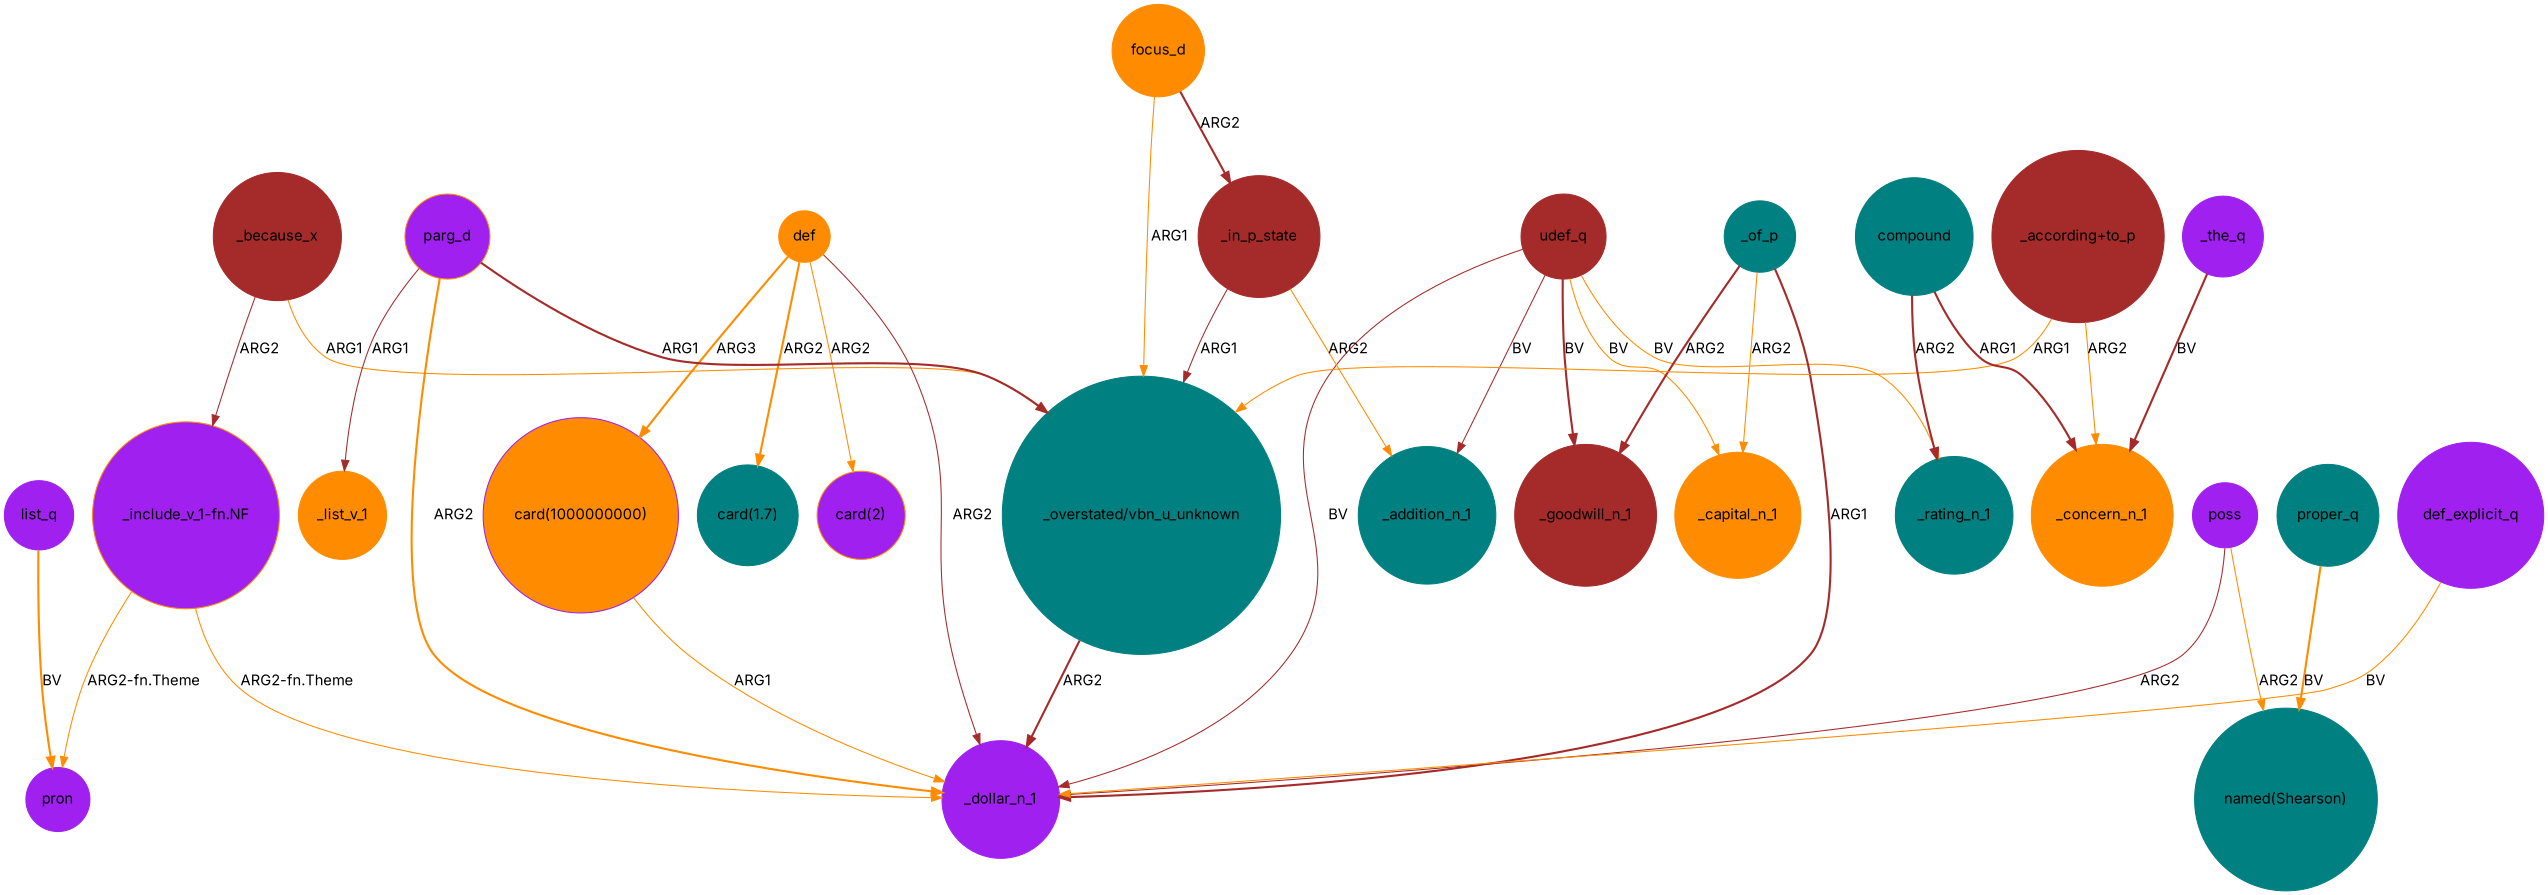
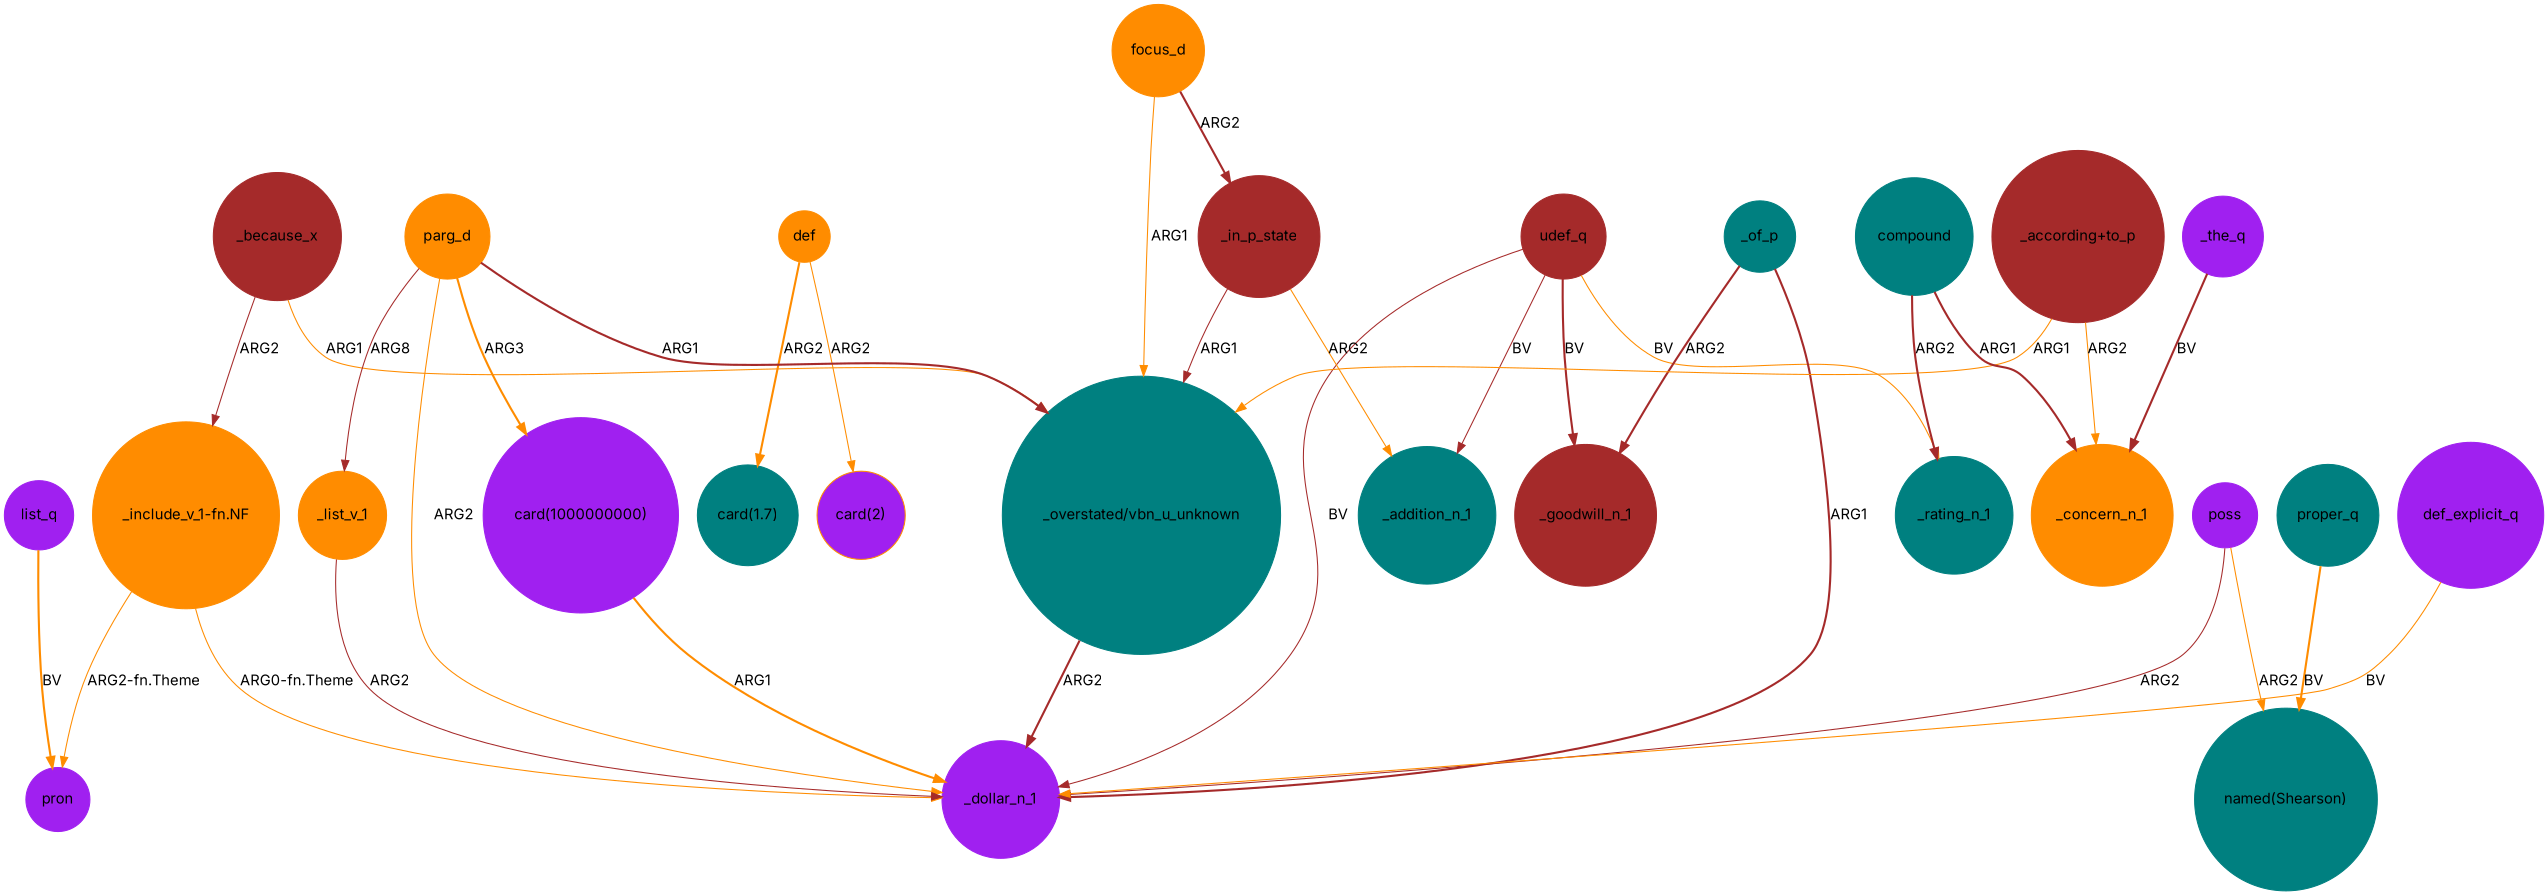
  digraph {
    fontname=Inter
    node [color=darkorange fontname=Inter shape=circle style=filled]
    edge [color=darkorange fontname=Inter style=solid]
    _dollar_n_1 [color=purple]
-   "_include_v_1-fn.NF" [fillcolor=purple]
+   "_include_v_1-fn.NF"
    pron [color=purple]
    udef_q [color=brown]
    _goodwill_n_1 [color=brown]
    _rating_n_1 [color=teal]
    _addition_n_1 [color=teal]
-   _capital_n_1
    proper_q [color=teal]
    "named(Shearson)" [color=teal]
    _because_x [color=brown]
    "_overstated/vbn_u_unknown" [color=teal]
    n13 [label=def]
    "card(1.7)" [color=teal]
-   "card(1000000000)" [color=purple fillcolor=darkorange]
+   "card(1000000000)" [color=purple]
    "card(2)" [fillcolor=purple]
-   parg_d [fillcolor=purple]
+   parg_d
    _list_v_1
    _of_p [color=teal]
    poss [color=purple]
    focus_d
    _in_p_state [color=brown]
    "_according+to_p" [color=brown]
    _concern_n_1
    compound [color=teal]
    _the_q [color=purple]
    n27 [color=purple label=list_q]
    def_explicit_q [color=purple]
-   "_include_v_1-fn.NF" -> _dollar_n_1 [label="ARG2-fn.Theme"]
+   "_include_v_1-fn.NF" -> _dollar_n_1 [label="ARG0-fn.Theme"]
    "_include_v_1-fn.NF" -> pron [label="ARG2-fn.Theme"]
    udef_q -> _dollar_n_1 [color=brown label=BV]
    udef_q -> _goodwill_n_1 [color=brown label=BV style=bold]
    udef_q -> _rating_n_1 [label=BV]
    udef_q -> _addition_n_1 [color=brown label=BV]
-   udef_q -> _capital_n_1 [label=BV]
    proper_q -> "named(Shearson)" [label=BV style=bold]
    _because_x -> "_include_v_1-fn.NF" [color=brown label=ARG2]
    _because_x -> "_overstated/vbn_u_unknown" [label=ARG1]
    "_overstated/vbn_u_unknown" -> _dollar_n_1 [color=brown label=ARG2 style=bold]
    n13 -> "card(1.7)" [label=ARG2 style=bold]
-   n13 -> "card(1000000000)" [label=ARG3 style=bold]
+   parg_d -> "card(1000000000)" [label=ARG3 style=bold]
    n13 -> "card(2)" [label=ARG2]
-   "card(1000000000)" -> _dollar_n_1 [label=ARG1]
-   parg_d -> _dollar_n_1 [label=ARG2 style=bold]
+   "card(1000000000)" -> _dollar_n_1 [label=ARG1 style=bold]
+   parg_d -> _dollar_n_1 [label=ARG2]
    parg_d -> "_overstated/vbn_u_unknown" [color=brown label=ARG1 style=bold]
-   parg_d -> _list_v_1 [color=brown label=ARG1]
-   n13 -> _dollar_n_1 [color=brown label=ARG2]
+   parg_d -> _list_v_1 [color=brown label=ARG8]
+   _list_v_1 -> _dollar_n_1 [color=brown label=ARG2]
    _of_p -> _dollar_n_1 [color=brown label=ARG1 style=bold]
    _of_p -> _goodwill_n_1 [color=brown label=ARG2 style=bold]
-   _of_p -> _capital_n_1 [label=ARG2]
    poss -> _dollar_n_1 [color=brown label=ARG2]
    poss -> "named(Shearson)" [label=ARG2]
    focus_d -> "_overstated/vbn_u_unknown" [label=ARG1]
    focus_d -> _in_p_state [color=brown label=ARG2 style=bold]
    _in_p_state -> _addition_n_1 [label=ARG2]
    _in_p_state -> "_overstated/vbn_u_unknown" [color=brown label=ARG1]
    "_according+to_p" -> "_overstated/vbn_u_unknown" [label=ARG1]
    "_according+to_p" -> _concern_n_1 [label=ARG2]
    compound -> _rating_n_1 [color=brown label=ARG2 style=bold]
    compound -> _concern_n_1 [color=brown label=ARG1 style=bold]
    _the_q -> _concern_n_1 [color=brown label=BV style=bold]
    n27 -> pron [label=BV style=bold]
    def_explicit_q -> _dollar_n_1 [label=BV]
  }
